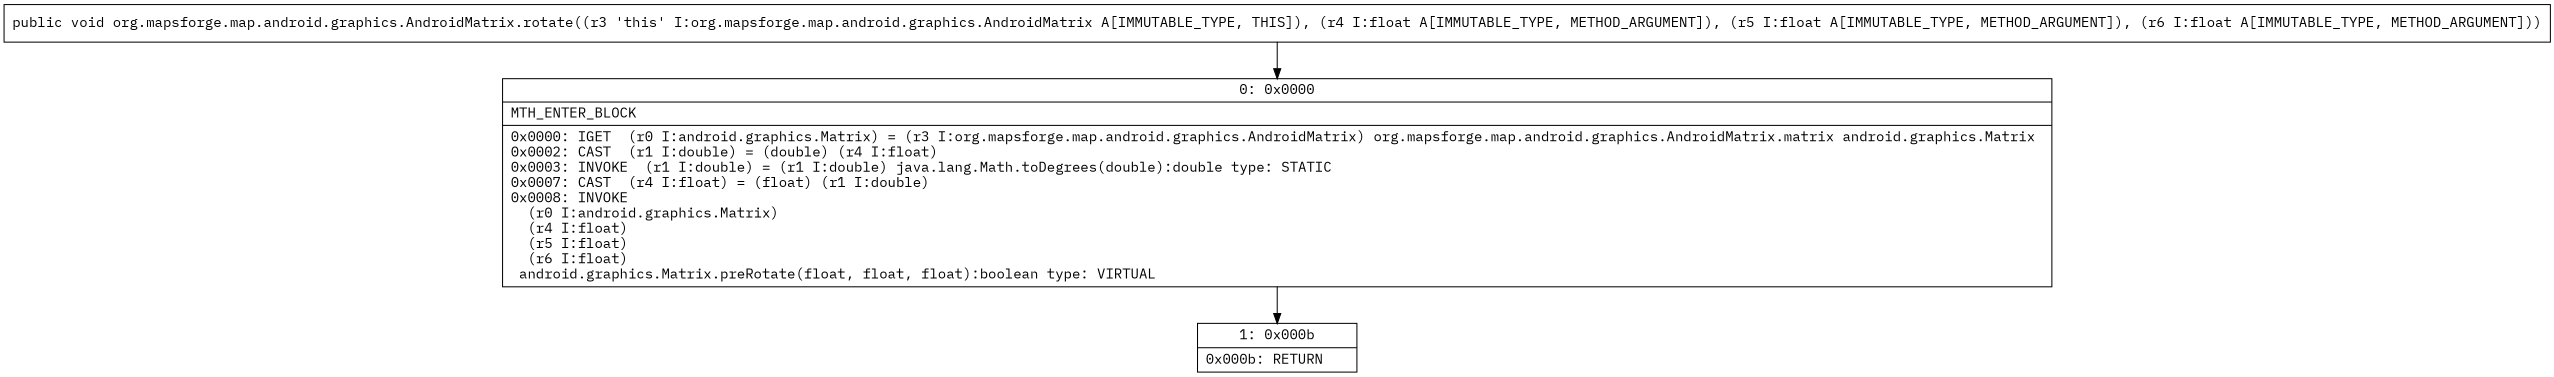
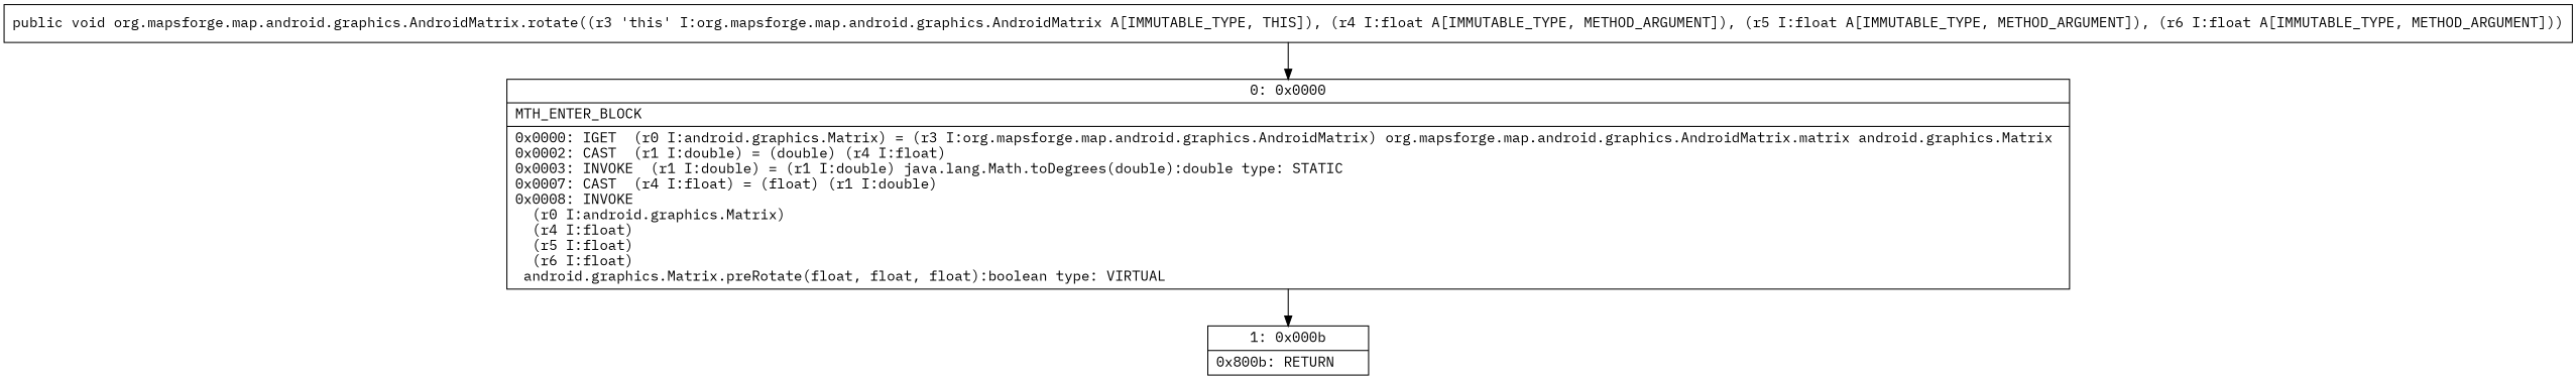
  digraph {
    fontname="IBM Plex Mono"
    node [shape=record fontname="IBM Plex Mono"]
    edge [fontname="IBM Plex Mono"]
    n1 [label="{0\:\ 0x0000|MTH_ENTER_BLOCK\l|0x0000: IGET  (r0 I:android.graphics.Matrix) = (r3 I:org.mapsforge.map.android.graphics.AndroidMatrix) org.mapsforge.map.android.graphics.AndroidMatrix.matrix android.graphics.Matrix \l0x0002: CAST  (r1 I:double) = (double) (r4 I:float) \l0x0003: INVOKE  (r1 I:double) = (r1 I:double) java.lang.Math.toDegrees(double):double type: STATIC \l0x0007: CAST  (r4 I:float) = (float) (r1 I:double) \l0x0008: INVOKE  \l  (r0 I:android.graphics.Matrix)\l  (r4 I:float)\l  (r5 I:float)\l  (r6 I:float)\l android.graphics.Matrix.preRotate(float, float, float):boolean type: VIRTUAL \l}"]
-   n2 [label="{1\:\ 0x000b|0x000b: RETURN   \l}"]
+   n2 [label="{1\:\ 0x000b|0x800b: RETURN   \l}"]
    n3 [label="{public void org.mapsforge.map.android.graphics.AndroidMatrix.rotate((r3 'this' I:org.mapsforge.map.android.graphics.AndroidMatrix A[IMMUTABLE_TYPE, THIS]), (r4 I:float A[IMMUTABLE_TYPE, METHOD_ARGUMENT]), (r5 I:float A[IMMUTABLE_TYPE, METHOD_ARGUMENT]), (r6 I:float A[IMMUTABLE_TYPE, METHOD_ARGUMENT])) }"]
    n1 -> n2
    n3 -> n1
  }
